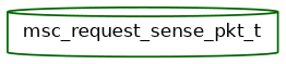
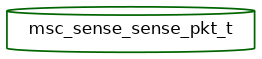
  digraph {
    rankdir=LR
-   n1 [color=darkgreen fillcolor=white fontname=Helvetica fontsize=10 height=0.2 label=msc_request_sense_pkt_t shape=cylinder style=filled width=0.4]
+   n1 [color=darkgreen fillcolor=white fontname=Helvetica fontsize=10 height=0.2 label=msc_sense_sense_pkt_t shape=cylinder style=filled width=0.4]
  }
